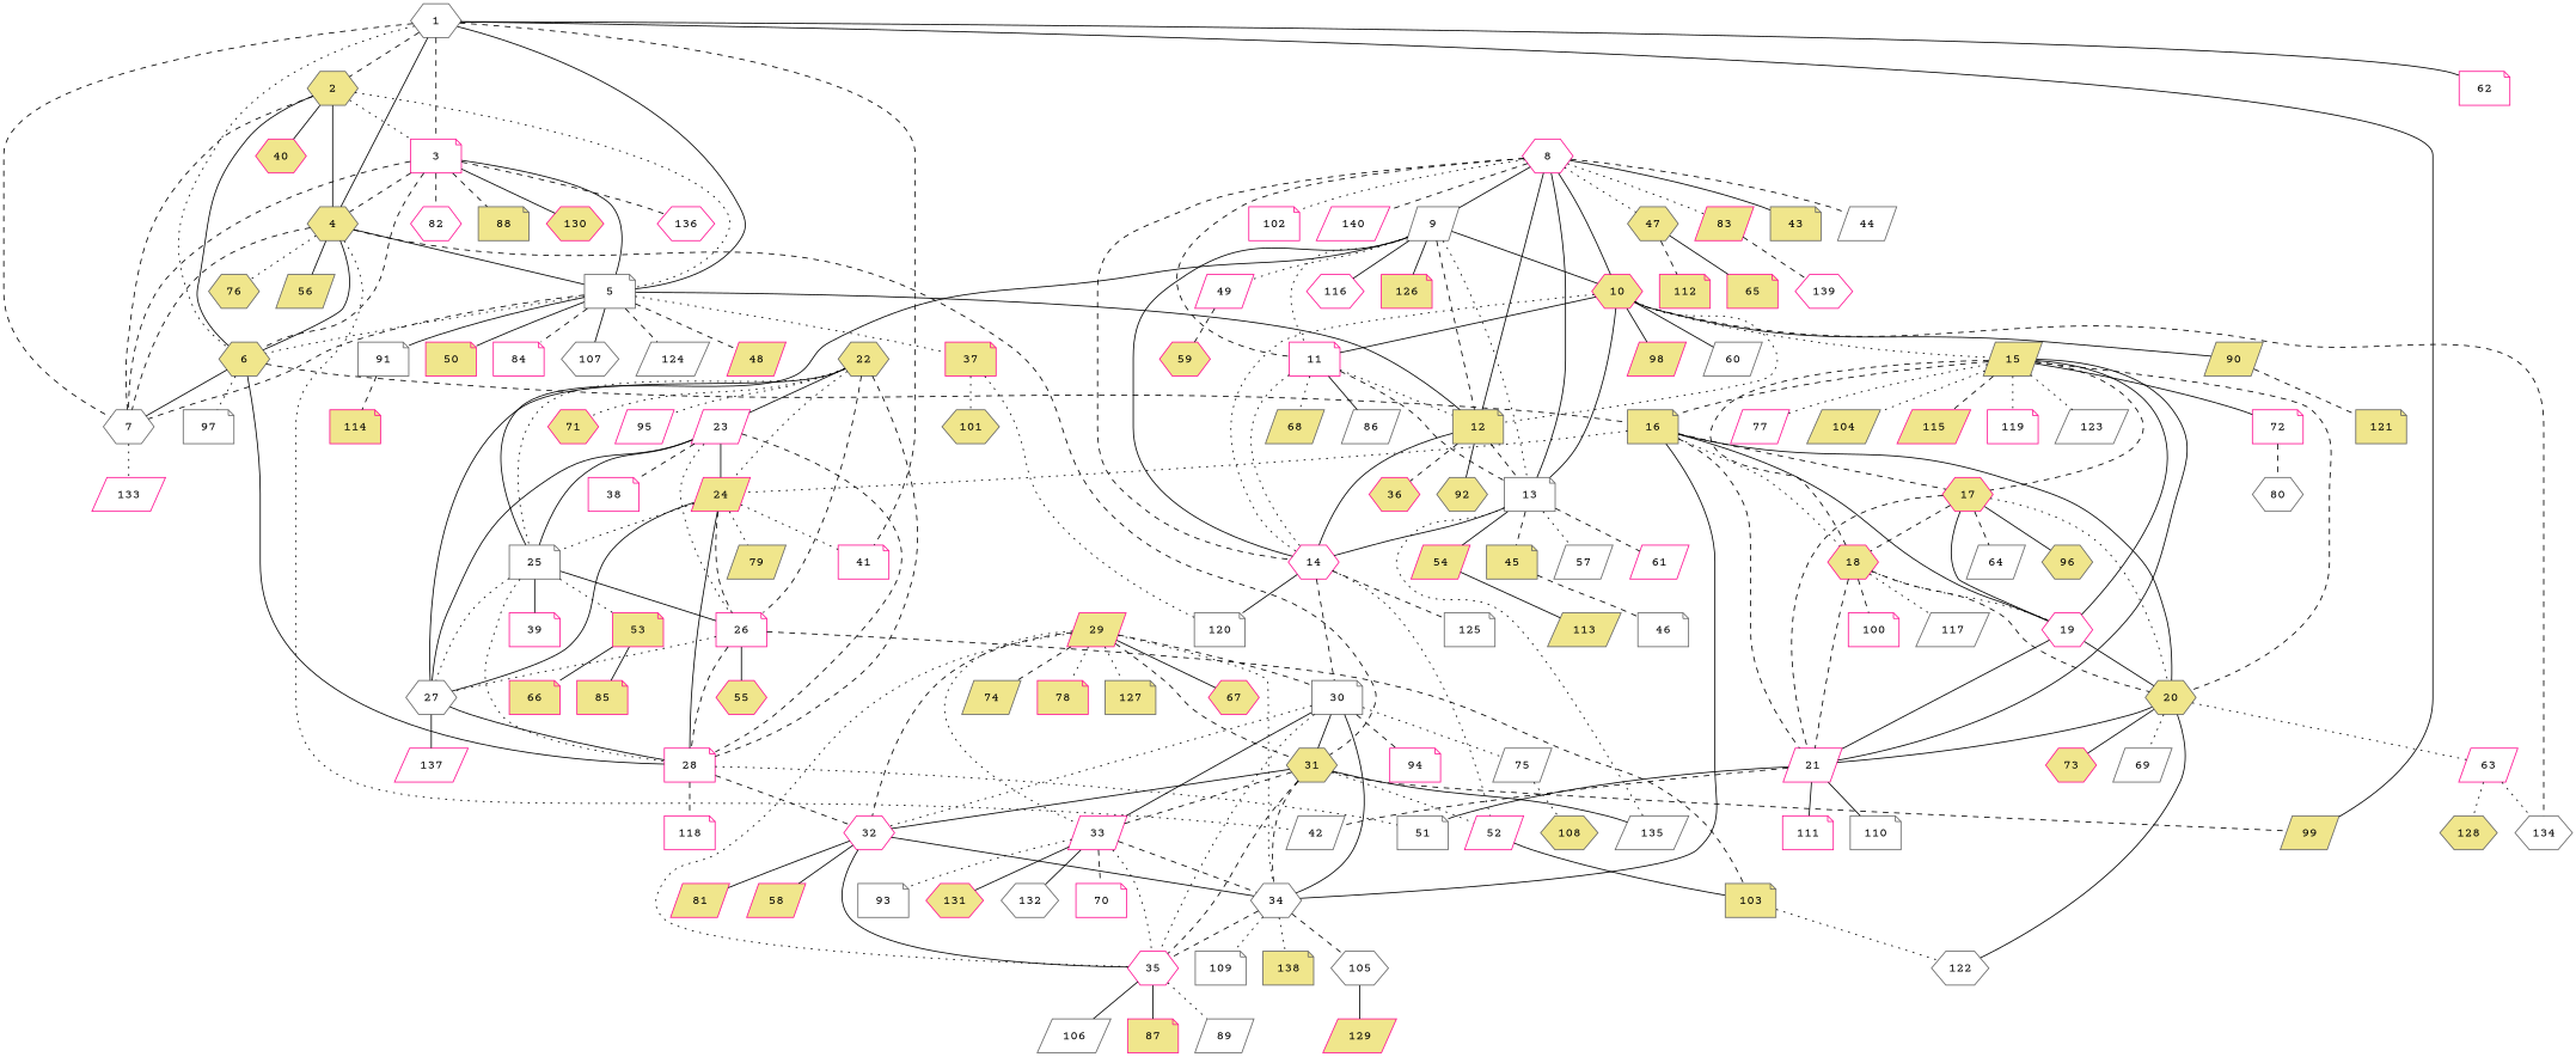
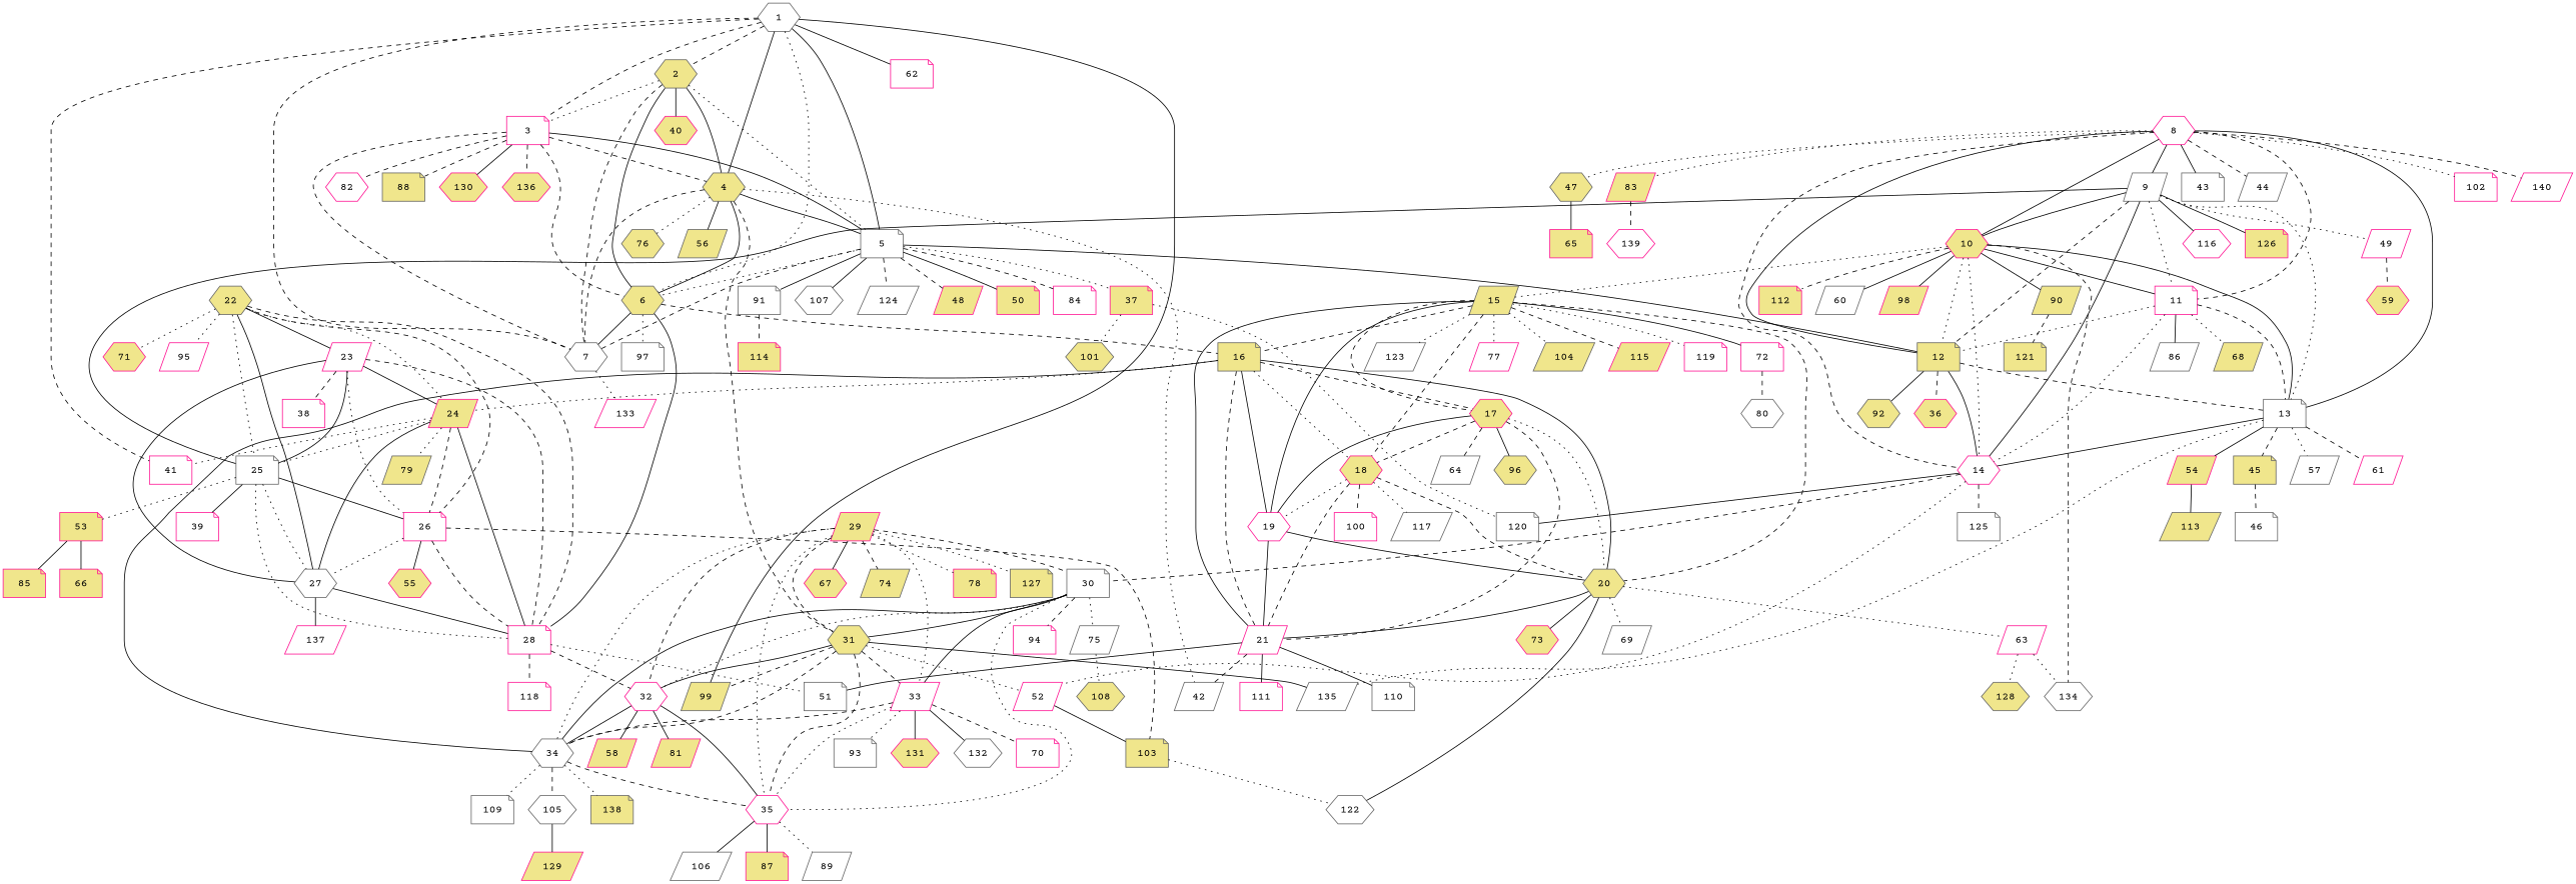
  graph {
    fontname="Courier Prime"
    node [color=deeppink fillcolor=white fontname="Courier Prime" shape=note style=filled]
    edge [fontname="Courier Prime" style=solid]
    1 [color=gray40 shape=hexagon]
    2 [color=gray40 fillcolor=khaki shape=hexagon]
    3
    4 [color=gray40 fillcolor=khaki shape=hexagon]
    5 [color=gray40]
    6 [color=gray40 fillcolor=khaki shape=hexagon]
    7 [color=gray40 shape=hexagon]
    41
    62
    99 [color=gray40 fillcolor=khaki shape=parallelogram]
    40 [fillcolor=khaki shape=hexagon]
    82 [shape=hexagon]
    88 [color=gray40 fillcolor=khaki]
    130 [fillcolor=khaki shape=hexagon]
-   136 [shape=hexagon]
+   136 [fillcolor=khaki shape=hexagon]
    31 [color=gray40 fillcolor=khaki shape=hexagon]
    42 [color=gray40 shape=parallelogram]
    56 [color=gray40 fillcolor=khaki shape=parallelogram]
    76 [color=gray40 fillcolor=khaki shape=hexagon]
    12 [color=gray40 fillcolor=khaki]
    37 [fillcolor=khaki]
    48 [fillcolor=khaki shape=parallelogram]
    50 [fillcolor=khaki]
    84
    91 [color=gray40]
    107 [color=gray40 shape=hexagon]
    124 [color=gray40 shape=parallelogram]
    16 [color=gray40 fillcolor=khaki]
    28
    97 [color=gray40]
    133 [shape=parallelogram]
    135 [color=gray40 shape=parallelogram]
    52 [shape=parallelogram]
    34 [color=gray40 shape=hexagon]
    32 [shape=hexagon]
    33 [shape=parallelogram]
    35 [shape=hexagon]
    13 [color=gray40]
    14 [shape=hexagon]
    36 [fillcolor=khaki shape=hexagon]
    92 [color=gray40 fillcolor=khaki shape=hexagon]
    120 [color=gray40]
    101 [color=gray40 fillcolor=khaki shape=hexagon]
    114 [fillcolor=khaki]
    17 [fillcolor=khaki shape=hexagon]
    18 [fillcolor=khaki shape=hexagon]
    19 [shape=hexagon]
    20 [color=gray40 fillcolor=khaki shape=hexagon]
    21 [shape=parallelogram]
    24 [fillcolor=khaki shape=parallelogram]
    51 [color=gray40]
    118
    8 [shape=hexagon]
    9 [color=gray40 shape=parallelogram]
    10 [fillcolor=khaki shape=hexagon]
    11
-   43 [color=gray40 fillcolor=khaki]
+   43 [color=gray40]
    44 [color=gray40 shape=parallelogram]
    47 [color=gray40 fillcolor=khaki shape=hexagon]
    83 [fillcolor=khaki shape=parallelogram]
    102
    140 [shape=parallelogram]
    25 [color=gray40]
    49 [shape=parallelogram]
    116 [shape=hexagon]
    126 [fillcolor=khaki]
    15 [color=gray40 fillcolor=khaki shape=parallelogram]
    60 [color=gray40 shape=parallelogram]
    90 [color=gray40 fillcolor=khaki shape=parallelogram]
    98 [fillcolor=khaki shape=parallelogram]
    134 [color=gray40 shape=hexagon]
    68 [color=gray40 fillcolor=khaki shape=parallelogram]
    86 [color=gray40 shape=parallelogram]
    45 [color=gray40 fillcolor=khaki]
    54 [fillcolor=khaki shape=parallelogram]
    57 [color=gray40 shape=parallelogram]
    61 [shape=parallelogram]
    30 [color=gray40]
    125 [color=gray40]
    65 [fillcolor=khaki]
    112 [fillcolor=khaki]
    139 [shape=hexagon]
    26
    27 [color=gray40 shape=hexagon]
    39
    53 [fillcolor=khaki]
    59 [fillcolor=khaki shape=hexagon]
    72
    77 [shape=parallelogram]
    104 [color=gray40 fillcolor=khaki shape=parallelogram]
    115 [fillcolor=khaki shape=parallelogram]
    119
    123 [color=gray40 shape=parallelogram]
    121 [color=gray40 fillcolor=khaki]
    46 [color=gray40]
    113 [color=gray40 fillcolor=khaki shape=parallelogram]
    75 [color=gray40 shape=parallelogram]
    94
    103 [color=gray40 fillcolor=khaki]
    64 [color=gray40 shape=parallelogram]
    96 [color=gray40 fillcolor=khaki shape=hexagon]
    100
    117 [color=gray40 shape=parallelogram]
    63 [shape=parallelogram]
    69 [color=gray40 shape=parallelogram]
    73 [fillcolor=khaki shape=hexagon]
    122 [color=gray40 shape=hexagon]
    110 [color=gray40]
    111
    80 [color=gray40 shape=hexagon]
    79 [color=gray40 fillcolor=khaki shape=parallelogram]
    105 [color=gray40 shape=hexagon]
    109 [color=gray40]
    138 [color=gray40 fillcolor=khaki]
    128 [color=gray40 fillcolor=khaki shape=hexagon]
    22 [color=gray40 fillcolor=khaki shape=hexagon]
    23 [shape=parallelogram]
    71 [fillcolor=khaki shape=hexagon]
    95 [shape=parallelogram]
    38
    55 [fillcolor=khaki shape=hexagon]
    137 [shape=parallelogram]
    66 [fillcolor=khaki]
    85 [fillcolor=khaki]
    58 [fillcolor=khaki shape=parallelogram]
    81 [fillcolor=khaki shape=parallelogram]
    29 [fillcolor=khaki shape=parallelogram]
    67 [fillcolor=khaki shape=hexagon]
    74 [color=gray40 fillcolor=khaki shape=parallelogram]
    78 [fillcolor=khaki]
    127 [color=gray40 fillcolor=khaki]
    70
    93 [color=gray40]
    131 [fillcolor=khaki shape=hexagon]
    132 [color=gray40 shape=hexagon]
    87 [fillcolor=khaki]
    89 [color=gray40 shape=parallelogram]
    106 [color=gray40 shape=parallelogram]
    108 [color=gray40 fillcolor=khaki shape=hexagon]
    129 [fillcolor=khaki shape=parallelogram]
    1 -- 2 [style=dashed]
    1 -- 3 [style=dashed]
    1 -- 4
    1 -- 5
    1 -- 6 [style=dotted]
    1 -- 7 [style=dashed]
    1 -- 41 [style=dashed]
    1 -- 62
    1 -- 99
    2 -- 3 [style=dotted]
    2 -- 4
    2 -- 5 [style=dotted]
    2 -- 6
    2 -- 7 [style=dashed]
    2 -- 40
    3 -- 4 [style=dashed]
    3 -- 5
    3 -- 6 [style=dashed]
    3 -- 7 [style=dashed]
    3 -- 82 [style=dashed]
    3 -- 88 [style=dashed]
    3 -- 130
    3 -- 136 [style=dashed]
    4 -- 5
    4 -- 6
    4 -- 7 [style=dashed]
    4 -- 31 [style=dashed]
    4 -- 42 [style=dotted]
    4 -- 56
    4 -- 76 [style=dotted]
    5 -- 6 [style=dotted]
    5 -- 7 [style=dashed]
    5 -- 12
    5 -- 37 [style=dotted]
    5 -- 48 [style=dashed]
    5 -- 50
    5 -- 84 [style=dashed]
    5 -- 91
    5 -- 107
    5 -- 124 [style=dashed]
    6 -- 7
    6 -- 16 [style=dashed]
    6 -- 28
    6 -- 97 [style=dotted]
    7 -- 133 [style=dotted]
    31 -- 99 [style=dashed]
    31 -- 135
    31 -- 52 [style=dotted]
    31 -- 34 [style=dashed]
    31 -- 32
    31 -- 33 [style=dashed]
    31 -- 35 [style=dashed]
    12 -- 13 [style=dashed]
    12 -- 14
    12 -- 36 [style=dashed]
    12 -- 92
    37 -- 120 [style=dotted]
    37 -- 101 [style=dotted]
    91 -- 114 [style=dashed]
    16 -- 34
    16 -- 17 [style=dashed]
    16 -- 18 [style=dotted]
    16 -- 19
    16 -- 20
    16 -- 21 [style=dashed]
    16 -- 24 [style=dotted]
    28 -- 32 [style=dashed]
    28 -- 51 [style=dotted]
    28 -- 118 [style=dashed]
    52 -- 103
    34 -- 35 [style=dashed]
    34 -- 105 [style=dashed]
    34 -- 109 [style=dotted]
    34 -- 138 [style=dotted]
    32 -- 34
    32 -- 35
    32 -- 58
    32 -- 81
    33 -- 34 [style=dashed]
    33 -- 35 [style=dotted]
    33 -- 70 [style=dashed]
    33 -- 93 [style=dotted]
    33 -- 131
    33 -- 132
    35 -- 87
    35 -- 89 [style=dotted]
    35 -- 106
    13 -- 135 [style=dotted]
    13 -- 14
    13 -- 45 [style=dashed]
    13 -- 54
    13 -- 57 [style=dotted]
    13 -- 61 [style=dashed]
    14 -- 52 [style=dotted]
    14 -- 120
    14 -- 30 [style=dashed]
    14 -- 125 [style=dashed]
    17 -- 18 [style=dashed]
    17 -- 19
    17 -- 20 [style=dotted]
    17 -- 21 [style=dashed]
    17 -- 64 [style=dashed]
    17 -- 96
    18 -- 19 [style=dotted]
    18 -- 20 [style=dashed]
    18 -- 21 [style=dashed]
    18 -- 100 [style=dashed]
    18 -- 117 [style=dotted]
    19 -- 20
    19 -- 21
    20 -- 21
    20 -- 63 [style=dotted]
    20 -- 69 [style=dotted]
    20 -- 73
    20 -- 122
    21 -- 42 [style=dashed]
    21 -- 51
    21 -- 110
    21 -- 111
    24 -- 41 [style=dotted]
    24 -- 28
    24 -- 25 [style=dotted]
    24 -- 26 [style=dashed]
    24 -- 27
    24 -- 79 [style=dotted]
    8 -- 12
    8 -- 13
    8 -- 14 [style=dashed]
    8 -- 9
    8 -- 10
    8 -- 11 [style=dashed]
    8 -- 43
    8 -- 44 [style=dashed]
    8 -- 47 [style=dotted]
    8 -- 83 [style=dotted]
    8 -- 102 [style=dotted]
    8 -- 140 [style=dashed]
    9 -- 12 [style=dashed]
    9 -- 13 [style=dotted]
    9 -- 14
    9 -- 10
    9 -- 11 [style=dotted]
    9 -- 25
    9 -- 49 [style=dotted]
    9 -- 116
    9 -- 126
    10 -- 12 [style=dotted]
    10 -- 13
    10 -- 14 [style=dotted]
    10 -- 11
    10 -- 15 [style=dotted]
    10 -- 60
    10 -- 90
    10 -- 98
    10 -- 134 [style=dashed]
    11 -- 12 [style=dotted]
    11 -- 13 [style=dashed]
    11 -- 14 [style=dotted]
    11 -- 68 [style=dotted]
    11 -- 86
    47 -- 65
-   47 -- 112 [style=dashed]
+   10 -- 112 [style=dashed]
    83 -- 139 [style=dashed]
    25 -- 28 [style=dotted]
    25 -- 26
    25 -- 27 [style=dotted]
    25 -- 39
    25 -- 53 [style=dotted]
    49 -- 59 [style=dashed]
    15 -- 16 [style=dashed]
    15 -- 17 [style=dashed]
    15 -- 18 [style=dashed]
    15 -- 19
    15 -- 20 [style=dashed]
    15 -- 21
    15 -- 72
    15 -- 77 [style=dotted]
    15 -- 104 [style=dotted]
    15 -- 115 [style=dashed]
    15 -- 119 [style=dotted]
    15 -- 123 [style=dotted]
    90 -- 121 [style=dashed]
    45 -- 46 [style=dashed]
    54 -- 113
    30 -- 31
    30 -- 34
    30 -- 32 [style=dotted]
    30 -- 33
    30 -- 35 [style=dotted]
    30 -- 75 [style=dotted]
    30 -- 94 [style=dashed]
    26 -- 28 [style=dashed]
    26 -- 27 [style=dotted]
    26 -- 103 [style=dashed]
    26 -- 55
    27 -- 28
    27 -- 137
    53 -- 66
    53 -- 85
    72 -- 80 [style=dashed]
    75 -- 108 [style=dotted]
    103 -- 122 [style=dotted]
    63 -- 134 [style=dotted]
    63 -- 128 [style=dotted]
    105 -- 129
    22 -- 28 [style=dashed]
    22 -- 24 [style=dotted]
    22 -- 25 [style=dotted]
    22 -- 26 [style=dashed]
    22 -- 27
    22 -- 23
    22 -- 71 [style=dotted]
    22 -- 95 [style=dotted]
    23 -- 28 [style=dashed]
    23 -- 24
    23 -- 25
    23 -- 26 [style=dotted]
    23 -- 27
    23 -- 38 [style=dashed]
    29 -- 31 [style=dashed]
    29 -- 34 [style=dotted]
    29 -- 32 [style=dashed]
    29 -- 33 [style=dotted]
    29 -- 35 [style=dotted]
    29 -- 30 [style=dashed]
    29 -- 67
    29 -- 74 [style=dashed]
    29 -- 78 [style=dotted]
    29 -- 127 [style=dotted]
  }
